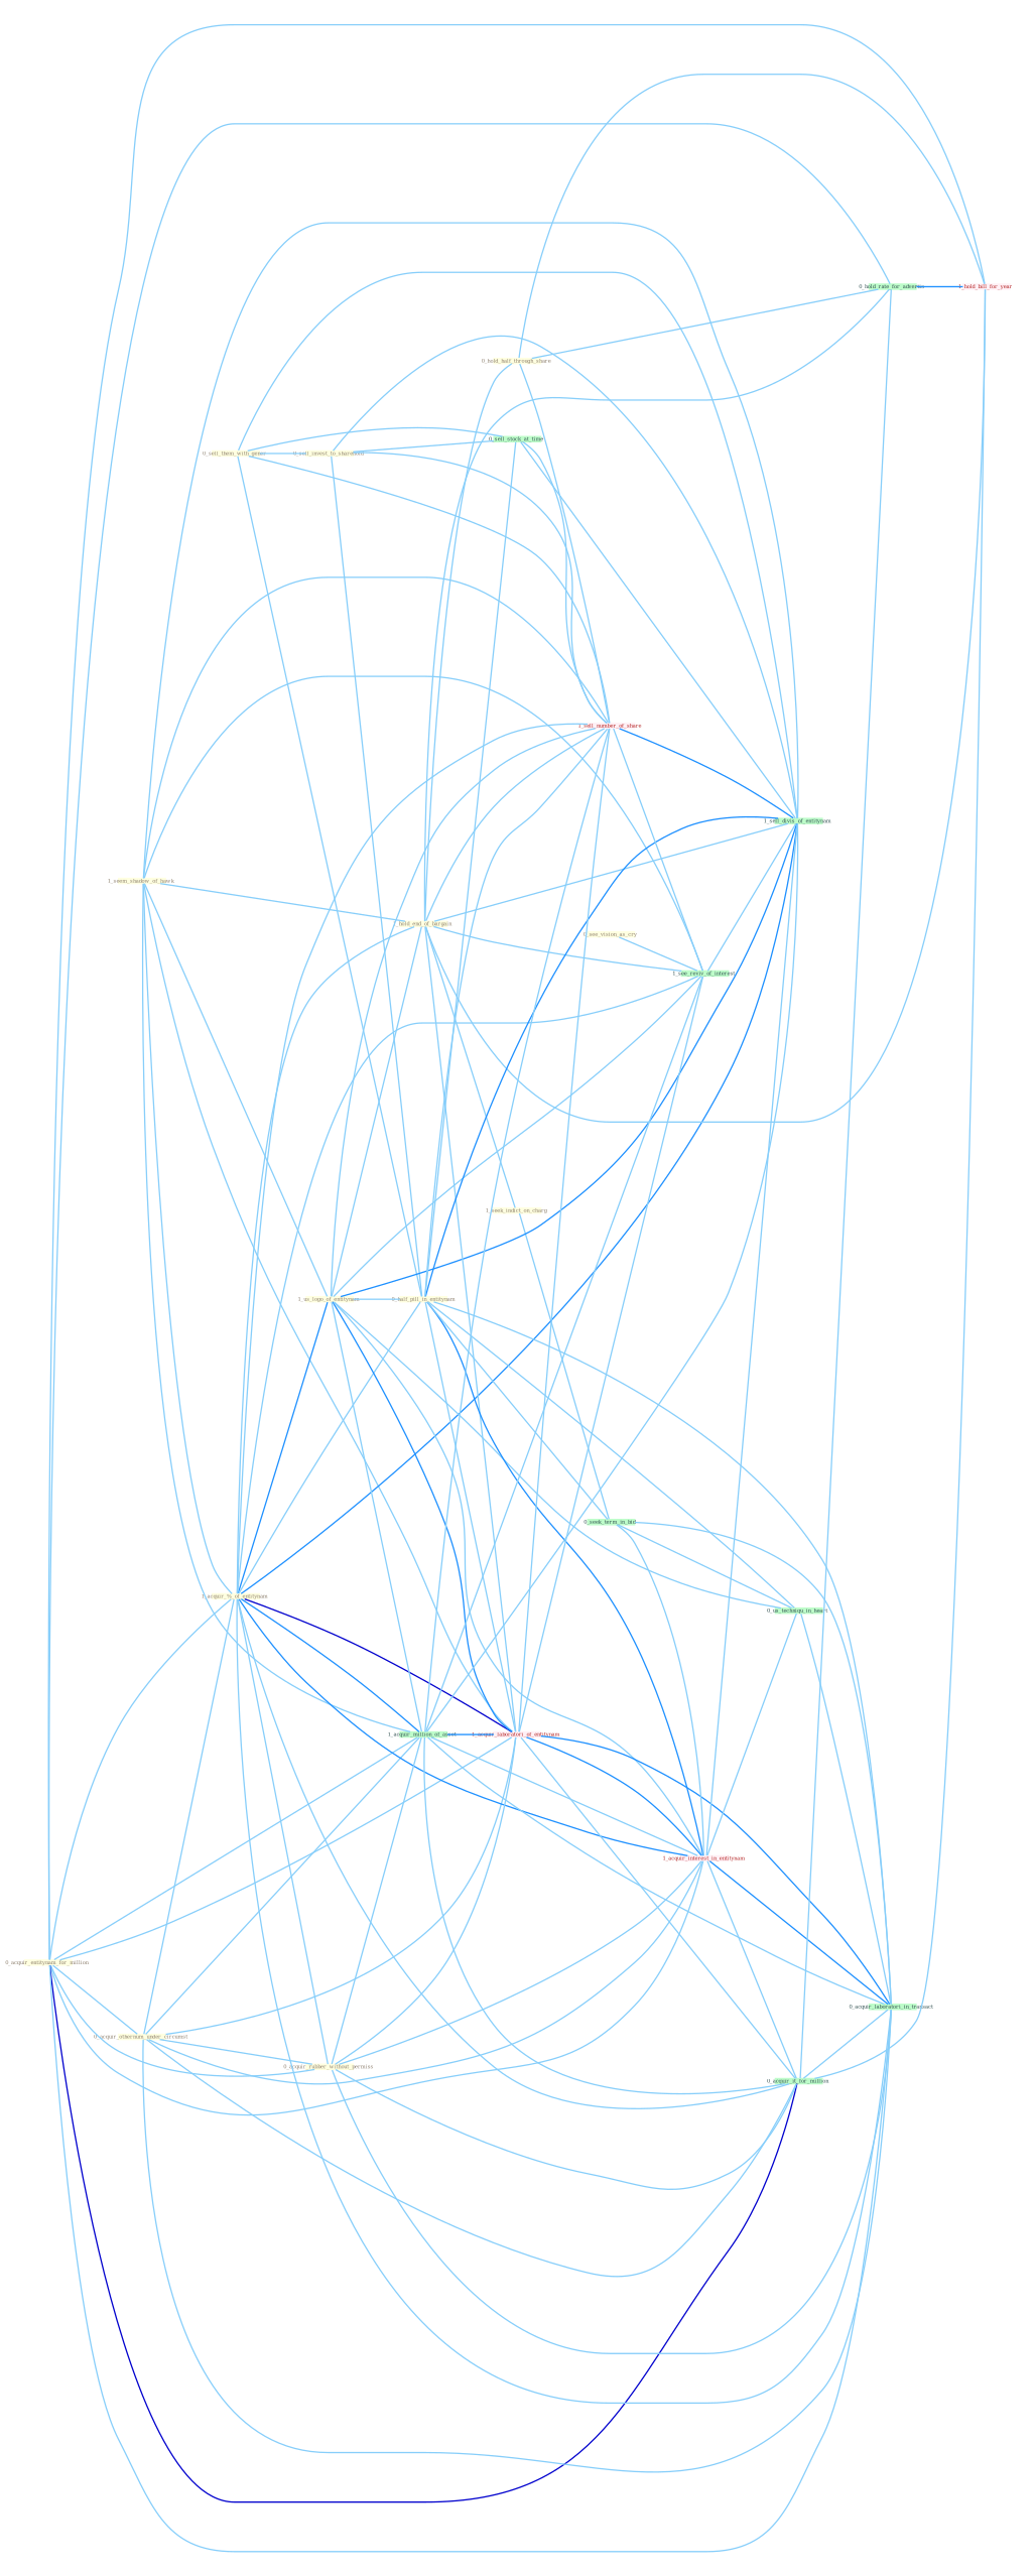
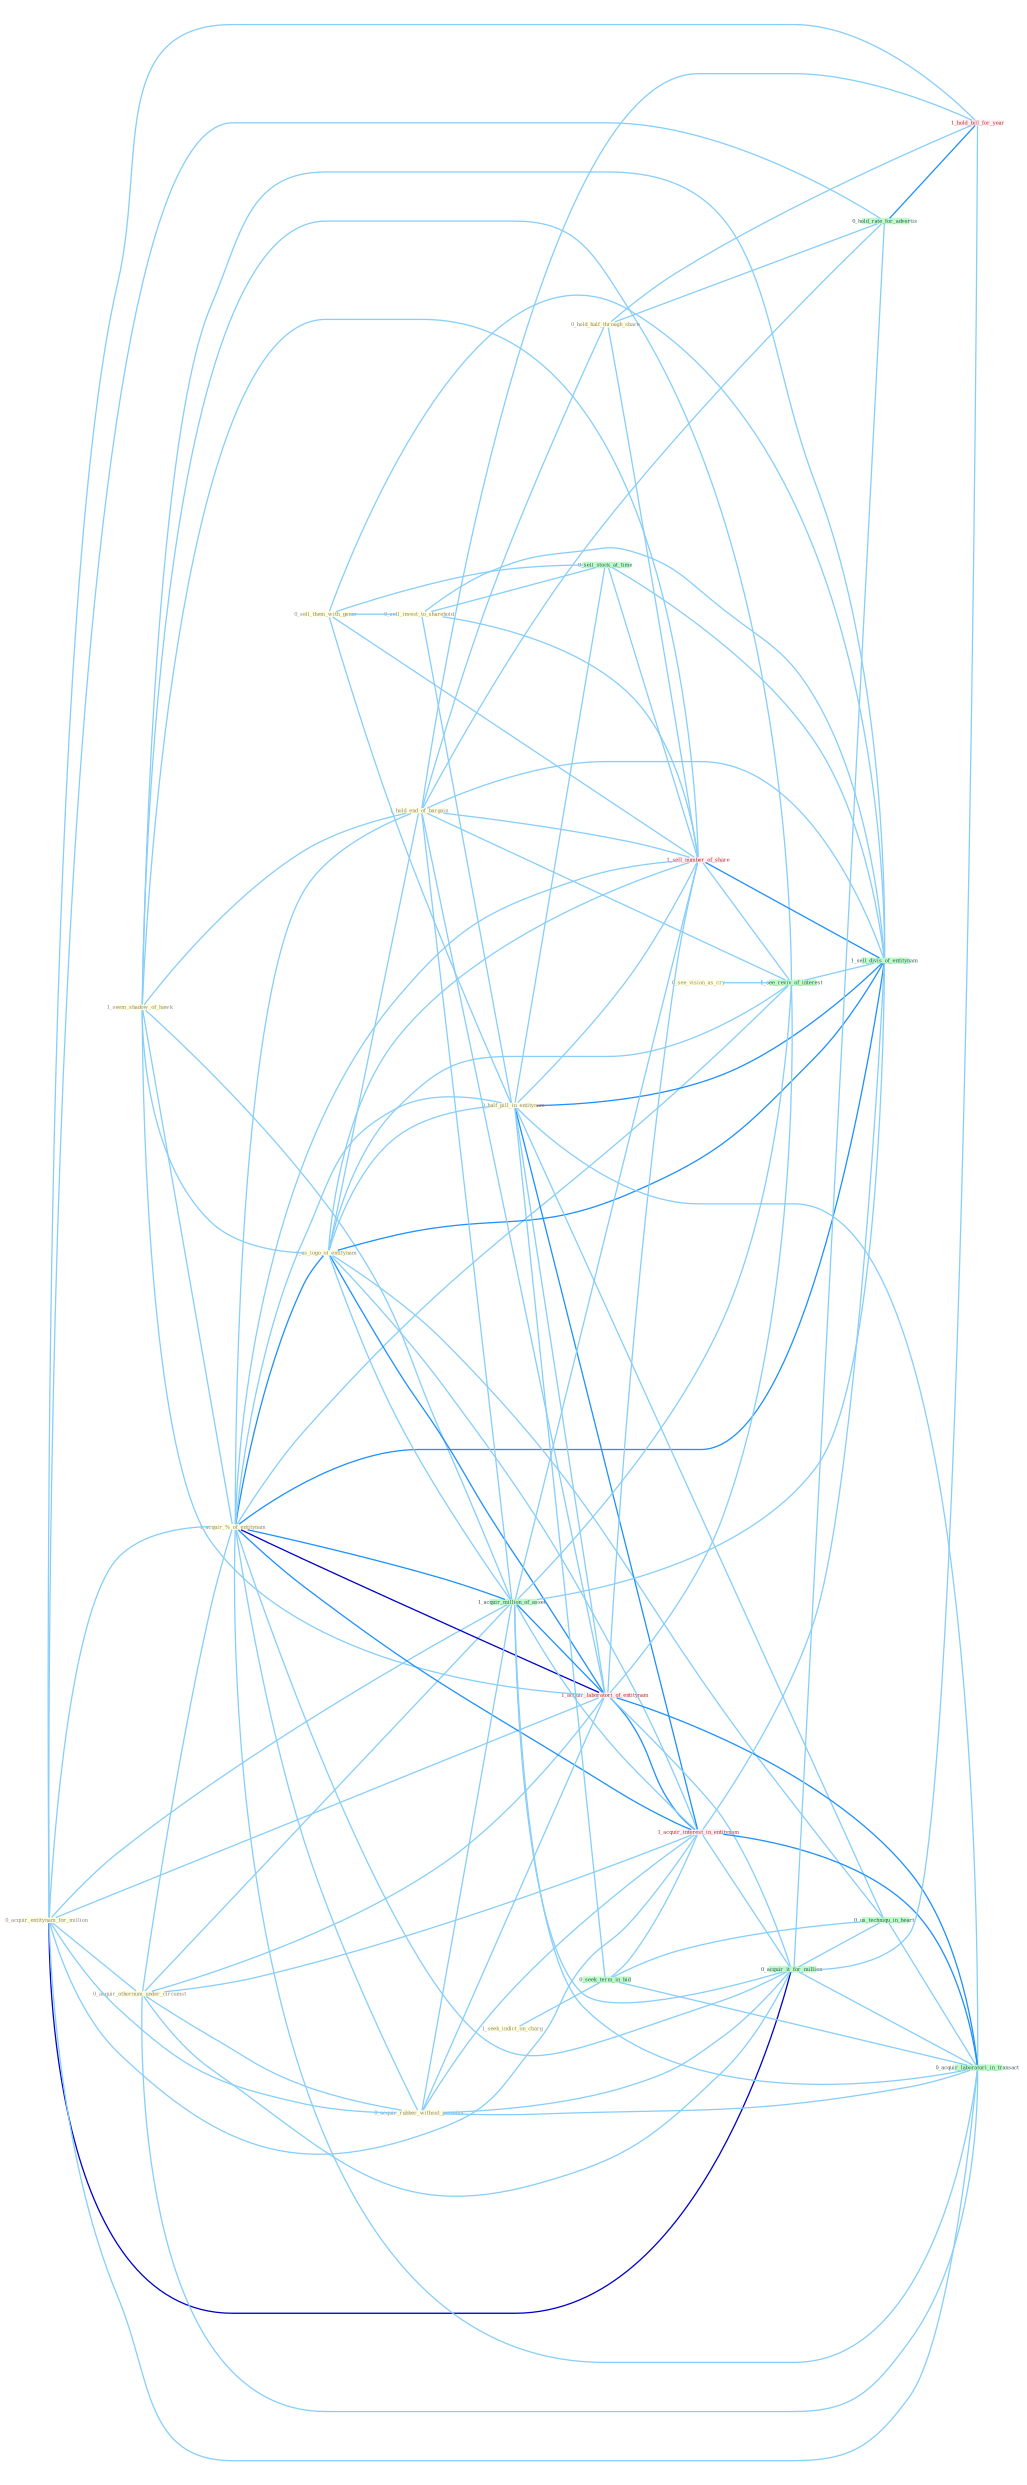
  graph {
    rankdir=LR
    node [color="#ffffe0" fixedsize=true fontcolor="#8b7d6b" fontsize=4 shape=polygon style=filled]
    edge [color="#87cefa" w=1]
    "0_see_vision_as_cry " [height=.06 width=.5]
    "1_seek_indict_on_charg " [height=.06 width=.5]
    "1_seem_shadow_of_hawk " [height=.06 width=.5]
    "0_acquir_entitynam_for_million " [height=.06 width=.5]
    "0_sell_them_with_gener " [height=.06 width=.5]
    "0_sell_invest_to_sharehold " [height=.06 width=.5]
    "0_acquir_othernum_under_circumst " [height=.06 width=.5]
    "1_acquir_%_of_entitynam " [height=.06 width=.5]
    "1_us_logo_of_entitynam " [height=.06 width=.5]
    "0_acquir_rubber_without_permiss " [height=.06 width=.5]
    "1_hold_end_of_bargain " [height=.06 width=.5]
    n12 [height=.06 label="0_half_pill_in_entitynam" width=.5]
    "0_hold_half_through_share " [height=.06 width=.5]
    "1_acquir_laboratori_of_entitynam " [color="#fff0f5" fontcolor="#b22222" height=.06 width=.5]
    "1_acquir_interest_in_entitynam " [color="#fff0f5" fontcolor="#b22222" height=.06 width=.5]
    "1_sell_number_of_share " [color="#fff0f5" fontcolor="#b22222" height=.06 width=.5]
    "1_hold_bill_for_year " [color="#fff0f5" fontcolor="#b22222" height=.06 width=.5]
    "1_see_reviv_of_interest " [color="#BDFCC9" fontcolor="#2f4f4f" height=.06 width=.5]
    "0_seek_term_in_bid " [color="#BDFCC9" fontcolor="#2f4f4f" height=.06 width=.5]
    "1_acquir_million_of_asset " [color="#BDFCC9" fontcolor="#2f4f4f" height=.06 width=.5]
    "1_sell_divis_of_entitynam " [color="#BDFCC9" fontcolor="#2f4f4f" height=.06 width=.5]
    "0_acquir_it_for_million " [color="#BDFCC9" fontcolor="#2f4f4f" height=.06 width=.5]
    "0_hold_rate_for_advertis " [color="#BDFCC9" fontcolor="#2f4f4f" height=.06 width=.5]
    "0_acquir_laboratori_in_transact " [color="#BDFCC9" fontcolor="#2f4f4f" height=.06 width=.5]
    "0_sell_stock_at_time " [color="#BDFCC9" fontcolor="#2f4f4f" height=.06 width=.5]
    "0_us_techniqu_in_heart " [color="#BDFCC9" fontcolor="#2f4f4f" height=.06 width=.5]
    subgraph sub_1 {
      "0_see_vision_as_cry "
      "1_seek_indict_on_charg "
      "1_seem_shadow_of_hawk "
      "0_acquir_entitynam_for_million "
      "0_sell_them_with_gener "
      "0_sell_invest_to_sharehold "
      "0_acquir_othernum_under_circumst "
      "1_acquir_%_of_entitynam "
      "1_us_logo_of_entitynam "
      "0_acquir_rubber_without_permiss "
      "1_hold_end_of_bargain "
      n12
      "0_hold_half_through_share "
    }
    subgraph sub_2 {
      "1_acquir_laboratori_of_entitynam "
      "1_acquir_interest_in_entitynam "
      "1_sell_number_of_share "
      "1_hold_bill_for_year "
    }
    "0_see_vision_as_cry " -- "1_see_reviv_of_interest "
    "1_seek_indict_on_charg " -- "0_seek_term_in_bid "
    "1_seem_shadow_of_hawk " -- "1_acquir_%_of_entitynam "
    "1_seem_shadow_of_hawk " -- "1_us_logo_of_entitynam "
    "1_seem_shadow_of_hawk " -- "1_hold_end_of_bargain "
    "1_seem_shadow_of_hawk " -- "1_acquir_laboratori_of_entitynam "
    "1_seem_shadow_of_hawk " -- "1_sell_number_of_share "
    "1_seem_shadow_of_hawk " -- "1_see_reviv_of_interest "
    "1_seem_shadow_of_hawk " -- "1_acquir_million_of_asset "
    "1_seem_shadow_of_hawk " -- "1_sell_divis_of_entitynam "
    "0_acquir_entitynam_for_million " -- "0_acquir_othernum_under_circumst "
    "0_acquir_entitynam_for_million " -- "1_acquir_%_of_entitynam "
    "0_acquir_entitynam_for_million " -- "0_acquir_rubber_without_permiss "
    "0_acquir_entitynam_for_million " -- "1_acquir_laboratori_of_entitynam "
    "0_acquir_entitynam_for_million " -- "1_acquir_interest_in_entitynam "
    "0_acquir_entitynam_for_million " -- "1_hold_bill_for_year "
    "0_acquir_entitynam_for_million " -- "1_acquir_million_of_asset "
    "0_acquir_entitynam_for_million " -- "0_acquir_it_for_million " [color="#0000cd" w=3]
    "0_acquir_entitynam_for_million " -- "0_hold_rate_for_advertis "
    "0_acquir_entitynam_for_million " -- "0_acquir_laboratori_in_transact "
    "0_sell_them_with_gener " -- "0_sell_invest_to_sharehold "
    "0_sell_them_with_gener " -- n12
    "0_sell_them_with_gener " -- "1_sell_number_of_share "
    "0_sell_them_with_gener " -- "1_sell_divis_of_entitynam "
    "0_sell_them_with_gener " -- "0_sell_stock_at_time "
    "0_sell_invest_to_sharehold " -- n12
    "0_sell_invest_to_sharehold " -- "1_sell_number_of_share "
    "0_sell_invest_to_sharehold " -- "1_sell_divis_of_entitynam "
    "0_sell_invest_to_sharehold " -- "0_sell_stock_at_time "
    "0_acquir_othernum_under_circumst " -- "1_acquir_%_of_entitynam "
    "0_acquir_othernum_under_circumst " -- "0_acquir_rubber_without_permiss "
    "0_acquir_othernum_under_circumst " -- "1_acquir_laboratori_of_entitynam "
    "0_acquir_othernum_under_circumst " -- "1_acquir_interest_in_entitynam "
    "0_acquir_othernum_under_circumst " -- "1_acquir_million_of_asset "
    "0_acquir_othernum_under_circumst " -- "0_acquir_it_for_million "
    "0_acquir_othernum_under_circumst " -- "0_acquir_laboratori_in_transact "
    "1_acquir_%_of_entitynam " -- "1_us_logo_of_entitynam " [color="#1e90ff" w=2]
    "1_acquir_%_of_entitynam " -- "0_acquir_rubber_without_permiss "
    "1_acquir_%_of_entitynam " -- "1_hold_end_of_bargain "
    "1_acquir_%_of_entitynam " -- n12
    "1_acquir_%_of_entitynam " -- "1_acquir_laboratori_of_entitynam " [color="#0000cd" w=3]
    "1_acquir_%_of_entitynam " -- "1_acquir_interest_in_entitynam " [color="#1e90ff" w=2]
    "1_acquir_%_of_entitynam " -- "1_sell_number_of_share "
    "1_acquir_%_of_entitynam " -- "1_see_reviv_of_interest "
    "1_acquir_%_of_entitynam " -- "1_acquir_million_of_asset " [color="#1e90ff" w=2]
    "1_acquir_%_of_entitynam " -- "1_sell_divis_of_entitynam " [color="#1e90ff" w=2]
    "1_acquir_%_of_entitynam " -- "0_acquir_it_for_million "
    "1_acquir_%_of_entitynam " -- "0_acquir_laboratori_in_transact "
    "1_us_logo_of_entitynam " -- "1_hold_end_of_bargain "
    "1_us_logo_of_entitynam " -- n12
    "1_us_logo_of_entitynam " -- "1_acquir_laboratori_of_entitynam " [color="#1e90ff" w=2]
    "1_us_logo_of_entitynam " -- "1_acquir_interest_in_entitynam "
    "1_us_logo_of_entitynam " -- "1_sell_number_of_share "
    "1_us_logo_of_entitynam " -- "1_see_reviv_of_interest "
    "1_us_logo_of_entitynam " -- "1_acquir_million_of_asset "
    "1_us_logo_of_entitynam " -- "1_sell_divis_of_entitynam " [color="#1e90ff" w=2]
    "1_us_logo_of_entitynam " -- "0_us_techniqu_in_heart "
    "0_acquir_rubber_without_permiss " -- "1_acquir_laboratori_of_entitynam "
    "0_acquir_rubber_without_permiss " -- "1_acquir_interest_in_entitynam "
    "0_acquir_rubber_without_permiss " -- "1_acquir_million_of_asset "
    "0_acquir_rubber_without_permiss " -- "0_acquir_it_for_million "
    "0_acquir_rubber_without_permiss " -- "0_acquir_laboratori_in_transact "
    "1_hold_end_of_bargain " -- "0_hold_half_through_share "
    "1_hold_end_of_bargain " -- "1_acquir_laboratori_of_entitynam "
    "1_hold_end_of_bargain " -- "1_sell_number_of_share "
    "1_hold_end_of_bargain " -- "1_hold_bill_for_year "
    "1_hold_end_of_bargain " -- "1_see_reviv_of_interest "
-   "1_hold_end_of_bargain " -- "1_seek_indict_on_charg "
+   "1_hold_end_of_bargain " -- "1_acquir_million_of_asset "
    "1_hold_end_of_bargain " -- "1_sell_divis_of_entitynam "
    "1_hold_end_of_bargain " -- "0_hold_rate_for_advertis "
    n12 -- "1_acquir_laboratori_of_entitynam "
    n12 -- "1_acquir_interest_in_entitynam " [color="#1e90ff" w=2]
    n12 -- "1_sell_number_of_share "
    n12 -- "0_seek_term_in_bid "
    n12 -- "1_sell_divis_of_entitynam " [color="#1e90ff" w=2]
    n12 -- "0_acquir_laboratori_in_transact "
    n12 -- "0_sell_stock_at_time "
    n12 -- "0_us_techniqu_in_heart "
    "0_hold_half_through_share " -- "1_sell_number_of_share "
    "0_hold_half_through_share " -- "1_hold_bill_for_year "
    "0_hold_half_through_share " -- "0_hold_rate_for_advertis "
    "1_acquir_laboratori_of_entitynam " -- "1_acquir_interest_in_entitynam " [color="#1e90ff" w=2]
    "1_acquir_laboratori_of_entitynam " -- "1_sell_number_of_share "
    "1_acquir_laboratori_of_entitynam " -- "1_see_reviv_of_interest "
    "1_acquir_laboratori_of_entitynam " -- "0_acquir_it_for_million "
    "1_acquir_laboratori_of_entitynam " -- "0_acquir_laboratori_in_transact " [color="#1e90ff" w=2]
    "1_acquir_interest_in_entitynam " -- "1_sell_divis_of_entitynam "
    "1_acquir_interest_in_entitynam " -- "0_acquir_it_for_million "
    "1_acquir_interest_in_entitynam " -- "0_acquir_laboratori_in_transact " [color="#1e90ff" w=2]
-   "1_acquir_interest_in_entitynam " -- "0_us_techniqu_in_heart "
+   "0_acquir_it_for_million " -- "0_us_techniqu_in_heart "
    "1_sell_number_of_share " -- "1_see_reviv_of_interest "
    "1_sell_number_of_share " -- "1_sell_divis_of_entitynam " [color="#1e90ff" w=2]
    "1_see_reviv_of_interest " -- "1_sell_divis_of_entitynam "
    "0_seek_term_in_bid " -- "1_acquir_interest_in_entitynam "
    "0_seek_term_in_bid " -- "0_acquir_laboratori_in_transact "
    "0_seek_term_in_bid " -- "0_us_techniqu_in_heart "
    "1_acquir_million_of_asset " -- "1_acquir_laboratori_of_entitynam " [color="#1e90ff" w=2]
    "1_acquir_million_of_asset " -- "1_acquir_interest_in_entitynam "
    "1_acquir_million_of_asset " -- "1_sell_number_of_share "
    "1_acquir_million_of_asset " -- "1_see_reviv_of_interest "
    "1_acquir_million_of_asset " -- "1_sell_divis_of_entitynam "
    "1_acquir_million_of_asset " -- "0_acquir_it_for_million "
    "1_acquir_million_of_asset " -- "0_acquir_laboratori_in_transact "
    "0_acquir_it_for_million " -- "1_hold_bill_for_year "
    "0_acquir_it_for_million " -- "0_hold_rate_for_advertis "
    "0_acquir_it_for_million " -- "0_acquir_laboratori_in_transact "
    "0_hold_rate_for_advertis " -- "1_hold_bill_for_year " [color="#1e90ff" w=2]
    "0_sell_stock_at_time " -- "1_sell_number_of_share "
    "0_sell_stock_at_time " -- "1_sell_divis_of_entitynam "
    "0_us_techniqu_in_heart " -- "0_acquir_laboratori_in_transact "
  }
